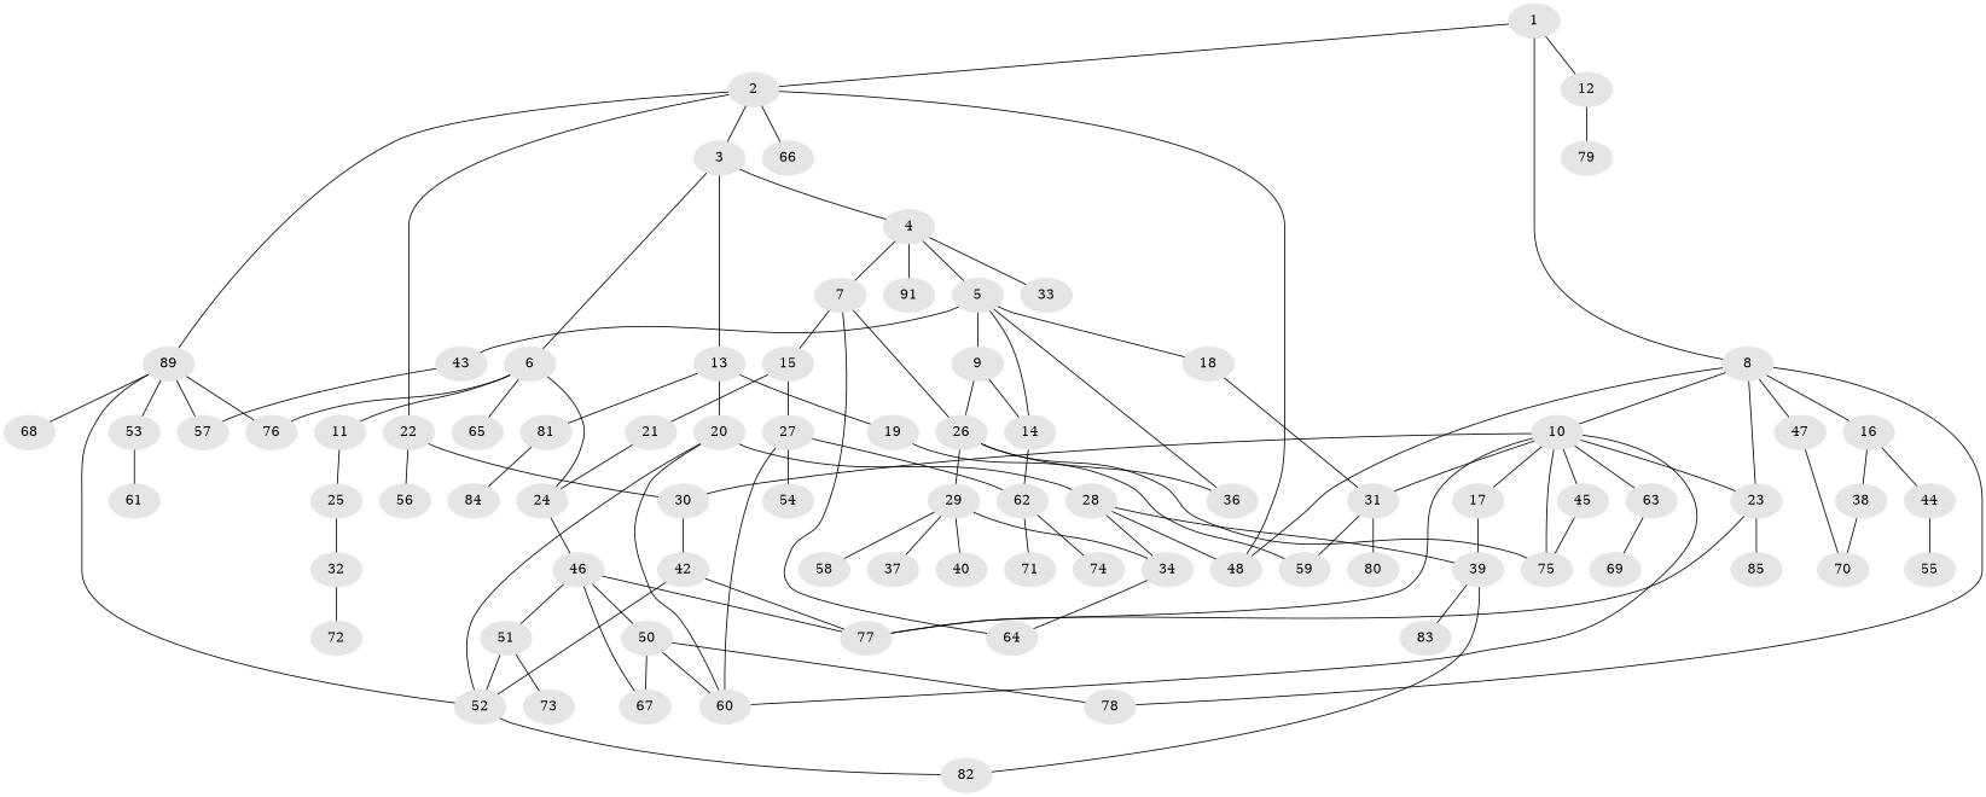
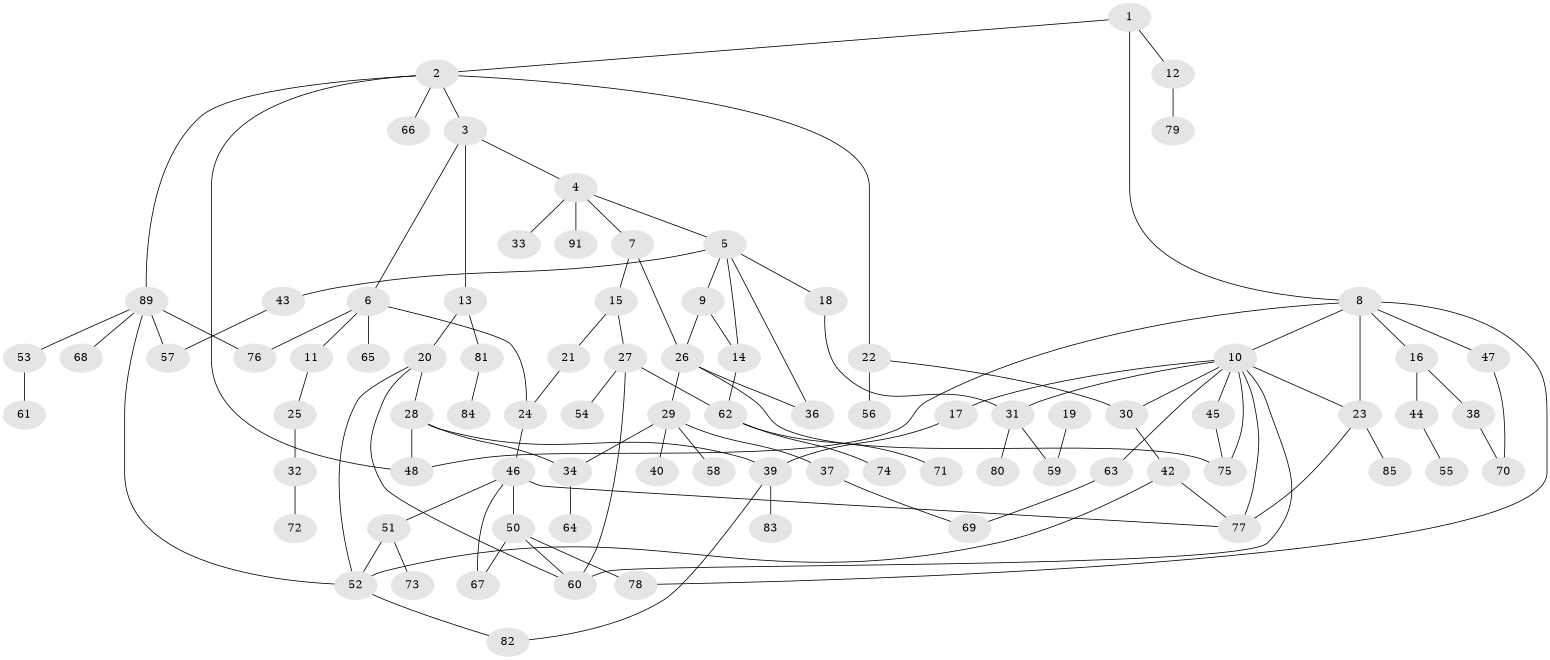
  graph {
    node [color=gray90 style=filled]
    1
    2
    8
    12
    3
    22
    48
    n8 [label=89]
    66
    10
    16
    23
    47
    78
    79
    4
    6
    13
    30
    56
    76
    52
    57
    53
    68
    5
    7
    33
    n29 [label=91]
    11
    24
    65
    19
    20
    81
    9
    14
    18
    36
    43
    15
    26
    64
    62
    31
    25
    46
    21
    27
    75
    29
    17
    45
    60
    63
    77
    38
    44
    85
    70
    39
    42
    59
    80
    69
    32
    28
    84
    71
    74
    54
    55
    82
    83
    34
    50
    51
    67
    72
    37
    40
    58
    73
    61
    1 -- 2
    1 -- 8
    1 -- 12
    2 -- 3
    2 -- 22
    2 -- 48
    2 -- n8
    2 -- 66
    8 -- 48
    8 -- 10
    8 -- 16
    8 -- 23
    8 -- 47
    8 -- 78
    12 -- 79
    3 -- 4
    3 -- 6
    3 -- 13
    22 -- 30
    22 -- 56
    n8 -- 76
    n8 -- 52
    n8 -- 57
    n8 -- 53
    n8 -- 68
    10 -- 23
    10 -- 30
    10 -- 31
    10 -- 75
    10 -- 17
    10 -- 45
    10 -- 60
    10 -- 63
    10 -- 77
    16 -- 38
    16 -- 44
    23 -- 77
    23 -- 85
    47 -- 70
    4 -- 5
    4 -- 7
    4 -- 33
    4 -- n29
    6 -- 76
    6 -- 11
    6 -- 24
    6 -- 65
-   13 -- 19
    13 -- 20
    13 -- 81
    30 -- 42
    52 -- 82
    53 -- 61
    5 -- 9
    5 -- 14
    5 -- 18
    5 -- 36
    5 -- 43
    7 -- 15
    7 -- 26
-   7 -- 64
    11 -- 25
    24 -- 46
    19 -- 59
    20 -- 52
    20 -- 60
    20 -- 28
    81 -- 84
    9 -- 14
    9 -- 26
    14 -- 62
    18 -- 31
    43 -- 57
    15 -- 21
    15 -- 27
    26 -- 36
    26 -- 75
    26 -- 29
    62 -- 71
    62 -- 74
    31 -- 59
    31 -- 80
    25 -- 32
    46 -- 77
    46 -- 50
    46 -- 51
    46 -- 67
    21 -- 24
    27 -- 62
    27 -- 60
    27 -- 54
    29 -- 34
    29 -- 37
    29 -- 40
    29 -- 58
    17 -- 39
    45 -- 75
    63 -- 69
    38 -- 70
    44 -- 55
    39 -- 82
    39 -- 83
    42 -- 52
    42 -- 77
    32 -- 72
    28 -- 48
    28 -- 39
    28 -- 34
    34 -- 64
    50 -- 78
    50 -- 60
    50 -- 67
    51 -- 52
    51 -- 73
+   37 -- 69
  }
